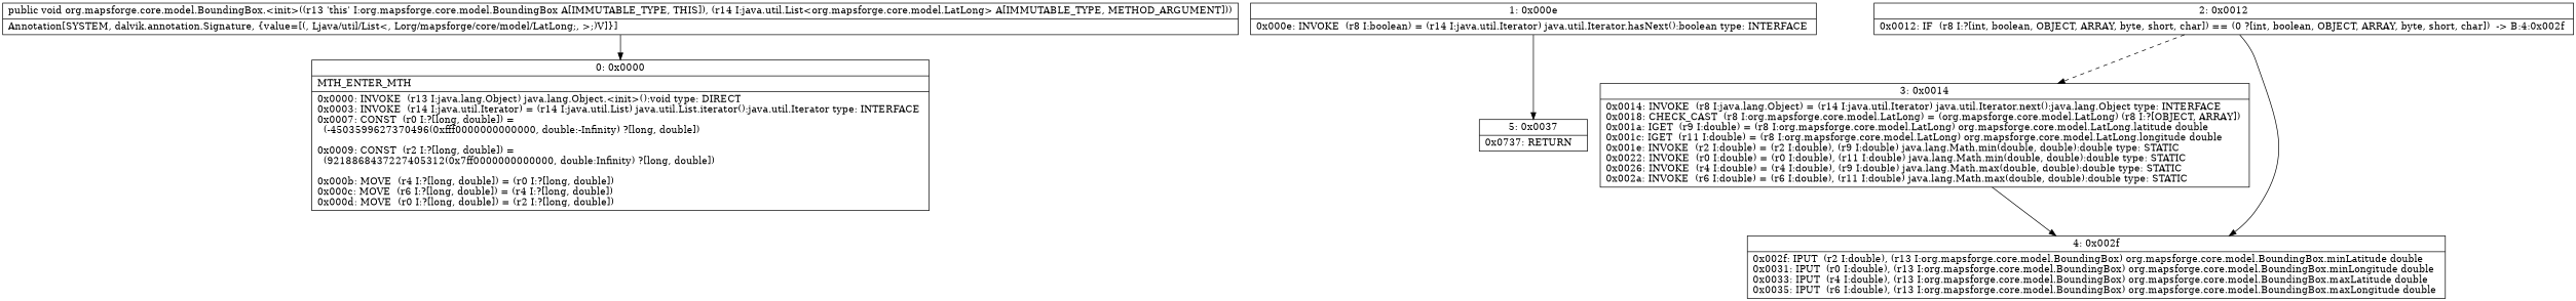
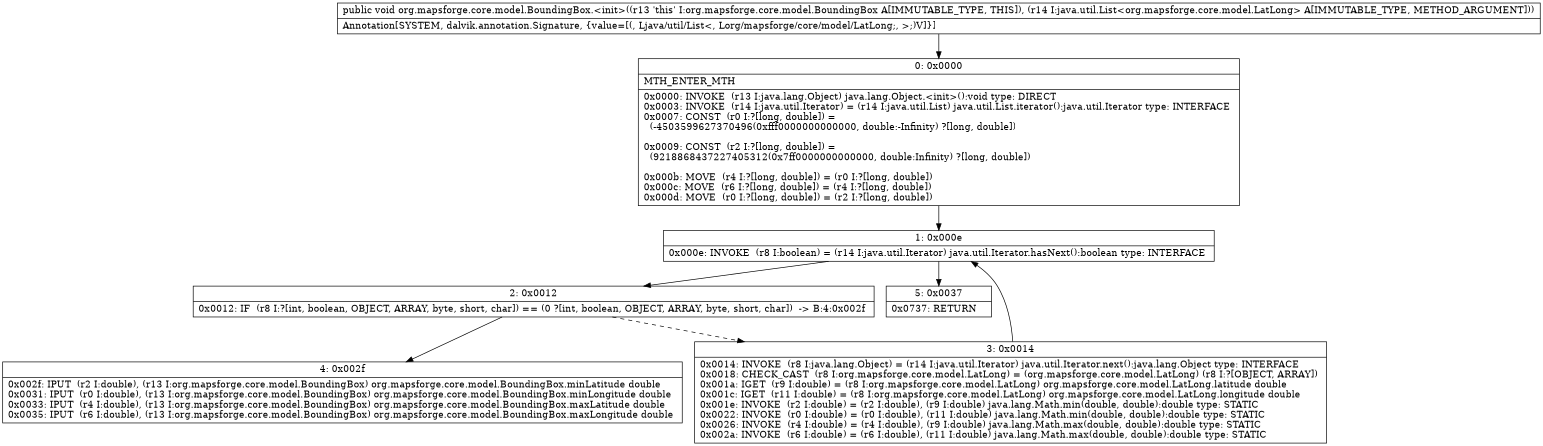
  digraph {
    fontname="DejaVu Serif"
    node [fontname="DejaVu Serif" shape=record]
    edge [fontname="DejaVu Serif"]
    n1 [label="{0\:\ 0x0000|MTH_ENTER_MTH\l|0x0000: INVOKE  (r13 I:java.lang.Object) java.lang.Object.\<init\>():void type: DIRECT \l0x0003: INVOKE  (r14 I:java.util.Iterator) = (r14 I:java.util.List) java.util.List.iterator():java.util.Iterator type: INTERFACE \l0x0007: CONST  (r0 I:?[long, double]) = \l  (\-4503599627370496(0xfff0000000000000, double:\-Infinity) ?[long, double])\l \l0x0009: CONST  (r2 I:?[long, double]) = \l  (9218868437227405312(0x7ff0000000000000, double:Infinity) ?[long, double])\l \l0x000b: MOVE  (r4 I:?[long, double]) = (r0 I:?[long, double]) \l0x000c: MOVE  (r6 I:?[long, double]) = (r4 I:?[long, double]) \l0x000d: MOVE  (r0 I:?[long, double]) = (r2 I:?[long, double]) \l}"]
    n2 [label="{1\:\ 0x000e|0x000e: INVOKE  (r8 I:boolean) = (r14 I:java.util.Iterator) java.util.Iterator.hasNext():boolean type: INTERFACE \l}"]
    n3 [label="{2\:\ 0x0012|0x0012: IF  (r8 I:?[int, boolean, OBJECT, ARRAY, byte, short, char]) == (0 ?[int, boolean, OBJECT, ARRAY, byte, short, char])  \-\> B:4:0x002f \l}"]
    n4 [label="{5\:\ 0x0037|0x0737: RETURN   \l}"]
    n5 [label="{3\:\ 0x0014|0x0014: INVOKE  (r8 I:java.lang.Object) = (r14 I:java.util.Iterator) java.util.Iterator.next():java.lang.Object type: INTERFACE \l0x0018: CHECK_CAST  (r8 I:org.mapsforge.core.model.LatLong) = (org.mapsforge.core.model.LatLong) (r8 I:?[OBJECT, ARRAY]) \l0x001a: IGET  (r9 I:double) = (r8 I:org.mapsforge.core.model.LatLong) org.mapsforge.core.model.LatLong.latitude double \l0x001c: IGET  (r11 I:double) = (r8 I:org.mapsforge.core.model.LatLong) org.mapsforge.core.model.LatLong.longitude double \l0x001e: INVOKE  (r2 I:double) = (r2 I:double), (r9 I:double) java.lang.Math.min(double, double):double type: STATIC \l0x0022: INVOKE  (r0 I:double) = (r0 I:double), (r11 I:double) java.lang.Math.min(double, double):double type: STATIC \l0x0026: INVOKE  (r4 I:double) = (r4 I:double), (r9 I:double) java.lang.Math.max(double, double):double type: STATIC \l0x002a: INVOKE  (r6 I:double) = (r6 I:double), (r11 I:double) java.lang.Math.max(double, double):double type: STATIC \l}"]
    n6 [label="{4\:\ 0x002f|0x002f: IPUT  (r2 I:double), (r13 I:org.mapsforge.core.model.BoundingBox) org.mapsforge.core.model.BoundingBox.minLatitude double \l0x0031: IPUT  (r0 I:double), (r13 I:org.mapsforge.core.model.BoundingBox) org.mapsforge.core.model.BoundingBox.minLongitude double \l0x0033: IPUT  (r4 I:double), (r13 I:org.mapsforge.core.model.BoundingBox) org.mapsforge.core.model.BoundingBox.maxLatitude double \l0x0035: IPUT  (r6 I:double), (r13 I:org.mapsforge.core.model.BoundingBox) org.mapsforge.core.model.BoundingBox.maxLongitude double \l}"]
    n7 [label="{public void org.mapsforge.core.model.BoundingBox.\<init\>((r13 'this' I:org.mapsforge.core.model.BoundingBox A[IMMUTABLE_TYPE, THIS]), (r14 I:java.util.List\<org.mapsforge.core.model.LatLong\> A[IMMUTABLE_TYPE, METHOD_ARGUMENT]))  | Annotation[SYSTEM, dalvik.annotation.Signature, \{value=[(, Ljava\/util\/List\<, Lorg\/mapsforge\/core\/model\/LatLong;, \>;)V]\}]\l}"]
+   n1 -> n2
+   n2 -> n3
    n2 -> n4
    n3 -> n5 [style=dashed]
    n3 -> n6
-   n5 -> n6
+   n5 -> n2
    n7 -> n1
  }
